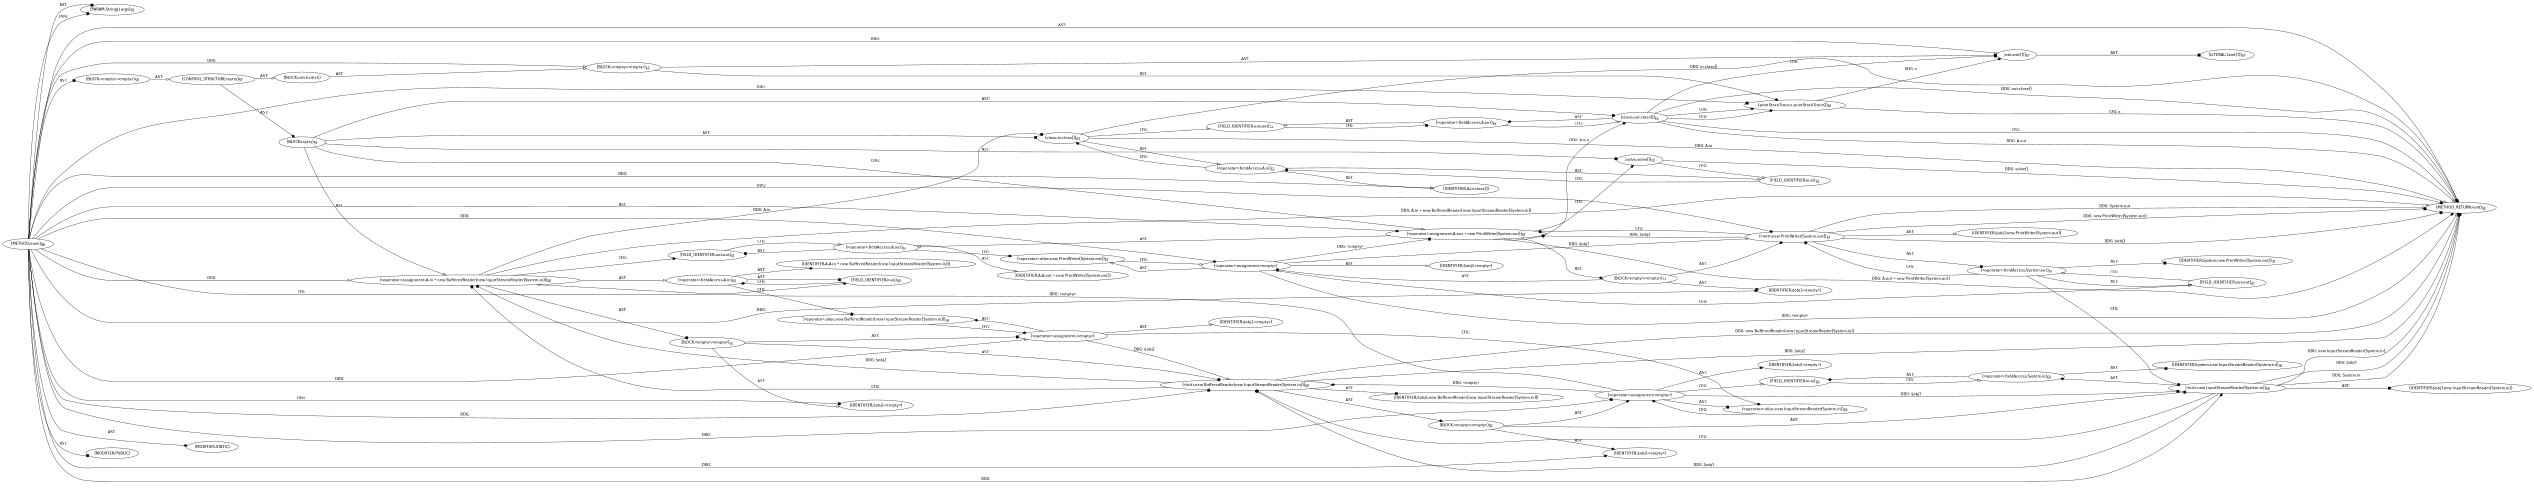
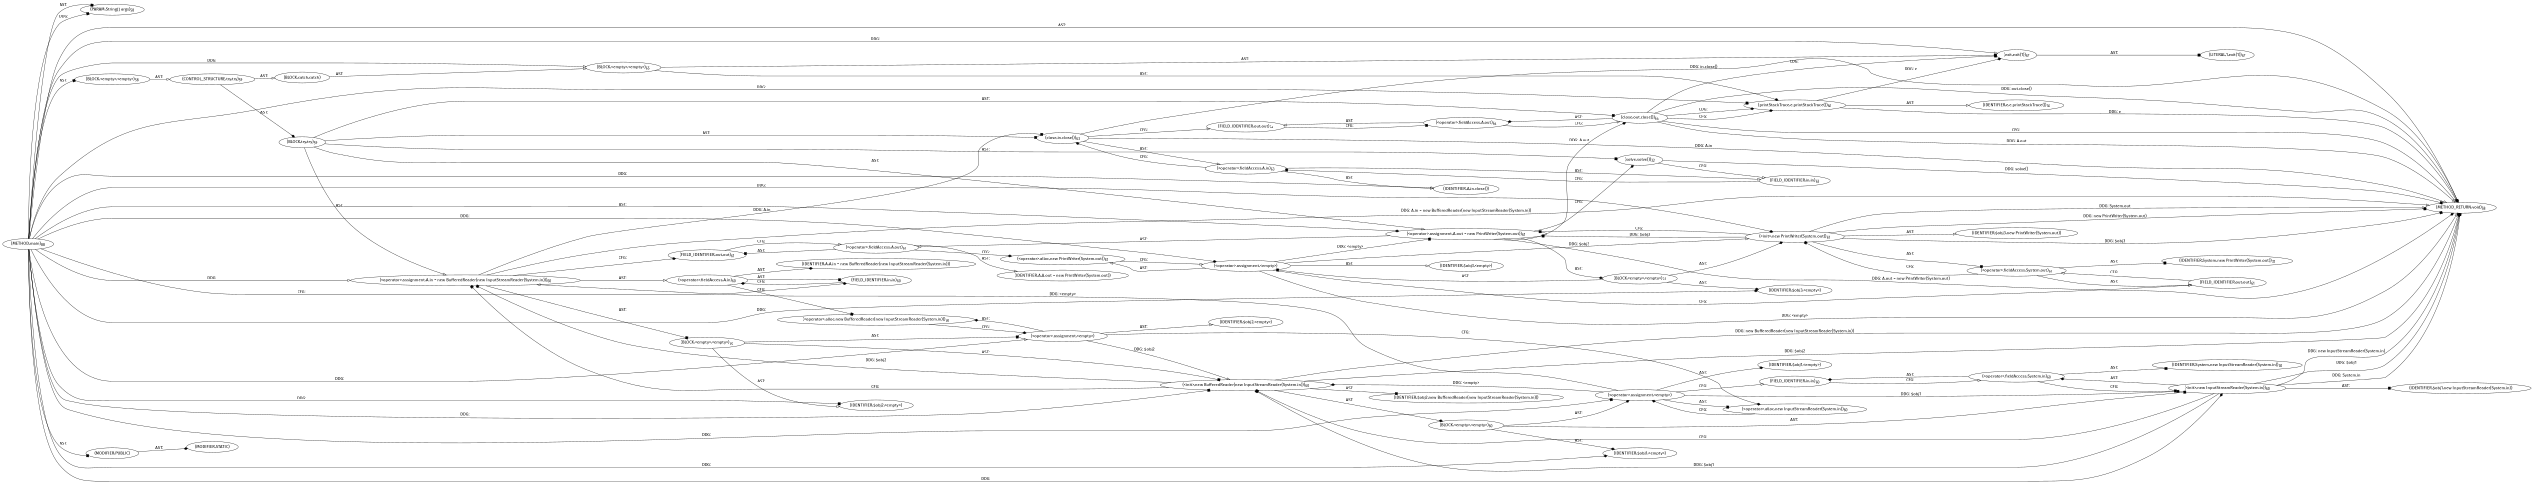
  digraph {
    fontname="Fira Sans"
    rankdir=LR
    node [fontname="Fira Sans"]
    edge [arrowhead=box fontname="Fira Sans"]
    n1 [label=<(METHOD,main)<SUB>88</SUB>>]
    n2 [label=<(PARAM,String[] args)<SUB>58</SUB>>]
    n3 [label=<(BLOCK,&lt;empty&gt;,&lt;empty&gt;)<SUB>58</SUB>>]
    n4 [label=<(&lt;operator&gt;.assignment,A.in = new BufferedReader(new InputStreamReader(System.in)))<SUB>60</SUB>>]
    n5 [label=<(FIELD_IDENTIFIER,in,in)<SUB>60</SUB>>]
    n6 [label=<(&lt;operator&gt;.assignment,&lt;empty&gt;)>]
    n7 [label=<(&lt;init&gt;,new BufferedReader(new InputStreamReader(System.in)))<SUB>60</SUB>>]
    n8 [label=<(&lt;operator&gt;.assignment,&lt;empty&gt;)>]
    n9 [label=<(&lt;init&gt;,new InputStreamReader(System.in))<SUB>60</SUB>>]
    n10 [label=<(IDENTIFIER,$obj1,&lt;empty&gt;)>]
    n11 [label=<(IDENTIFIER,$obj2,&lt;empty&gt;)>]
    n12 [label=<(&lt;operator&gt;.assignment,A.out = new PrintWriter(System.out))<SUB>61</SUB>>]
    n13 [label=<(&lt;operator&gt;.assignment,&lt;empty&gt;)>]
    n14 [label=<(&lt;init&gt;,new PrintWriter(System.out))<SUB>61</SUB>>]
    n15 [label=<(IDENTIFIER,$obj3,&lt;empty&gt;)>]
    n16 [label=<(BLOCK,&lt;empty&gt;,&lt;empty&gt;)<SUB>65</SUB>>]
    n17 [label=<(printStackTrace,e.printStackTrace())<SUB>66</SUB>>]
    n18 [label=<(exit,exit(1))<SUB>67</SUB>>]
    n19 [label=<(MODIFIER,PUBLIC)>]
    n20 [label=<(MODIFIER,STATIC)>]
    n21 [label=<(METHOD_RETURN,void)<SUB>58</SUB>>]
    n22 [label=<(IDENTIFIER,A,in.close())>]
    n23 [label=<(CONTROL_STRUCTURE,try,try)<SUB>59</SUB>>]
    n24 [label=<(close,in.close())<SUB>63</SUB>>]
    n25 [label=<(&lt;operator&gt;.fieldAccess,A.in)<SUB>60</SUB>>]
    n26 [label=<(BLOCK,&lt;empty&gt;,&lt;empty&gt;)<SUB>60</SUB>>]
    n27 [label=<(FIELD_IDENTIFIER,out,out)<SUB>61</SUB>>]
    n28 [label=<(&lt;operator&gt;.alloc,new BufferedReader(new InputStreamReader(System.in)))<SUB>60</SUB>>]
    n29 [label=<(IDENTIFIER,$obj2,&lt;empty&gt;)>]
    n30 [label=<(&lt;operator&gt;.alloc,new InputStreamReader(System.in))<SUB>60</SUB>>]
    n31 [label=<(IDENTIFIER,$obj2,new BufferedReader(new InputStreamReader(System.in)))>]
    n32 [label=<(BLOCK,&lt;empty&gt;,&lt;empty&gt;)<SUB>60</SUB>>]
    n33 [label=<(IDENTIFIER,$obj1,&lt;empty&gt;)>]
    n34 [label=<(FIELD_IDENTIFIER,in,in)<SUB>60</SUB>>]
    n35 [label=<(IDENTIFIER,$obj1,new InputStreamReader(System.in))>]
    n36 [label=<(&lt;operator&gt;.fieldAccess,System.in)<SUB>60</SUB>>]
    n37 [label=<(solve,solve())<SUB>32</SUB>>]
    n38 [label=<(close,out.close())<SUB>64</SUB>>]
    n39 [label=<(&lt;operator&gt;.fieldAccess,A.out)<SUB>61</SUB>>]
    n40 [label=<(BLOCK,&lt;empty&gt;,&lt;empty&gt;)<SUB>61</SUB>>]
    n41 [label=<(&lt;operator&gt;.alloc,new PrintWriter(System.out))<SUB>61</SUB>>]
    n42 [label=<(IDENTIFIER,$obj3,&lt;empty&gt;)>]
    n43 [label=<(FIELD_IDENTIFIER,out,out)<SUB>61</SUB>>]
    n44 [label=<(IDENTIFIER,$obj3,new PrintWriter(System.out))>]
    n45 [label=<(&lt;operator&gt;.fieldAccess,System.out)<SUB>61</SUB>>]
    n46 [label=<(FIELD_IDENTIFIER,in,in)<SUB>63</SUB>>]
+   n47 [label=<(IDENTIFIER,e,e.printStackTrace())<SUB>66</SUB>>]
    n48 [label=<(LITERAL,1,exit(1))<SUB>67</SUB>>]
    n49 [label=<(BLOCK,try,try)<SUB>59</SUB>>]
    n50 [label=<(BLOCK,catch,catch)>]
    n51 [label=<(&lt;operator&gt;.fieldAccess,A.in)<SUB>63</SUB>>]
    n52 [label=<(FIELD_IDENTIFIER,out,out)<SUB>64</SUB>>]
    n53 [label=<(&lt;operator&gt;.fieldAccess,A.out)<SUB>64</SUB>>]
    n54 [label=<(IDENTIFIER,A,A.in = new BufferedReader(new InputStreamReader(System.in)))>]
    n55 [label=<(IDENTIFIER,System,new InputStreamReader(System.in))<SUB>60</SUB>>]
    n56 [label=<(IDENTIFIER,A,A.out = new PrintWriter(System.out))>]
    n57 [label=<(IDENTIFIER,System,new PrintWriter(System.out))<SUB>31</SUB>>]
    n1 -> n2 [label="AST: "]
    n1 -> n2 [label="DDG: "]
    n1 -> n3 [label="AST: "]
    n1 -> n4 [arrowhead=onormal label="DDG: "]
    n1 -> n5 [arrowhead=diamond label="CFG: "]
    n1 -> n6 [arrowhead=onormal label="DDG: "]
    n1 -> n7 [label="DDG: "]
    n1 -> n8 [label="DDG: "]
    n1 -> n9 [arrowhead=diamond label="DDG: "]
    n1 -> n10 [arrowhead=diamond label="DDG: "]
    n1 -> n11 [label="DDG: "]
    n1 -> n12 [arrowhead=diamond label="AST: "]
    n1 -> n13 [arrowhead=diamond label="DDG: "]
    n1 -> n14 [arrowhead=diamond label="DDG: "]
    n1 -> n15 [arrowhead=diamond label="DDG: "]
    n1 -> n16 [arrowhead=onormal label="DDG: "]
    n1 -> n17 [label="DDG: "]
    n1 -> n18 [arrowhead=onormal label="DDG: "]
    n1 -> n19 [label="AST: "]
-   n1 -> n20 [arrowhead=diamond label="AST: "]
+   n19 -> n20 [arrowhead=diamond label="AST: "]
    n1 -> n21 [arrowhead=onormal label="AST: "]
    n1 -> n22 [arrowhead=onormal label="DDG: "]
    n3 -> n23 [arrowhead=onormal label="AST: "]
    n4 -> n21 [arrowhead=onormal label="DDG: A.in = new BufferedReader(new InputStreamReader(System.in))"]
    n4 -> n24 [label="DDG: A.in"]
    n4 -> n25 [arrowhead=onormal label="AST: "]
    n4 -> n26 [label="AST: "]
    n4 -> n27 [arrowhead=diamond label="CFG: "]
    n5 -> n25 [arrowhead=diamond label="CFG: "]
    n6 -> n7 [arrowhead=onormal label="DDG: $obj2"]
    n6 -> n28 [arrowhead=diamond label="AST: "]
    n6 -> n29 [arrowhead=onormal label="AST: "]
    n6 -> n30 [arrowhead=diamond label="CFG: "]
    n7 -> n4 [label="CFG: "]
    n7 -> n4 [label="DDG: $obj2"]
    n7 -> n21 [arrowhead=diamond label="DDG: $obj2"]
    n7 -> n21 [label="DDG: new BufferedReader(new InputStreamReader(System.in))"]
    n7 -> n31 [label="AST: "]
    n7 -> n32 [arrowhead=diamond label="AST: "]
    n8 -> n4 [arrowhead=onormal label="DDG: &lt;empty&gt;"]
    n8 -> n7 [arrowhead=diamond label="DDG: &lt;empty&gt;"]
    n8 -> n9 [label="DDG: $obj1"]
    n8 -> n30 [label="AST: "]
    n8 -> n33 [arrowhead=diamond label="AST: "]
    n8 -> n34 [arrowhead=onormal label="CFG: "]
    n9 -> n7 [label="CFG: "]
    n9 -> n7 [label="DDG: $obj1"]
    n9 -> n21 [arrowhead=diamond label="DDG: $obj1"]
    n9 -> n21 [label="DDG: System.in"]
    n9 -> n21 [arrowhead=diamond label="DDG: new InputStreamReader(System.in)"]
    n9 -> n35 [label="AST: "]
    n9 -> n36 [arrowhead=diamond label="AST: "]
    n12 -> n21 [arrowhead=diamond label="DDG: A.out = new PrintWriter(System.out)"]
    n12 -> n37 [arrowhead=diamond label="CFG: "]
    n12 -> n38 [arrowhead=diamond label="DDG: A.out"]
    n12 -> n39 [arrowhead=onormal label="AST: "]
    n12 -> n40 [arrowhead=diamond label="AST: "]
    n13 -> n12 [label="DDG: &lt;empty&gt;"]
    n13 -> n14 [arrowhead=onormal label="DDG: $obj3"]
    n13 -> n21 [arrowhead=onormal label="DDG: &lt;empty&gt;"]
    n13 -> n41 [arrowhead=onormal label="AST: "]
    n13 -> n42 [arrowhead=onormal label="AST: "]
    n13 -> n43 [arrowhead=onormal label="CFG: "]
    n14 -> n12 [label="CFG: "]
    n14 -> n12 [label="DDG: $obj3"]
    n14 -> n21 [label="DDG: $obj3"]
    n14 -> n21 [arrowhead=onormal label="DDG: System.out"]
    n14 -> n21 [label="DDG: new PrintWriter(System.out)"]
    n14 -> n44 [arrowhead=onormal label="AST: "]
    n14 -> n45 [label="AST: "]
    n16 -> n17 [arrowhead=diamond label="AST: "]
    n16 -> n18 [label="AST: "]
    n17 -> n18 [arrowhead=diamond label="DDG: e"]
-   n17 -> n21 [arrowhead=diamond label="CFG: e"]
+   n17 -> n21 [arrowhead=diamond label="DDG: e"]
+   n17 -> n47 [arrowhead=onormal label="AST: "]
    n18 -> n48 [label="AST: "]
    n23 -> n49 [arrowhead=diamond label="AST: "]
    n23 -> n50 [arrowhead=onormal label="AST: "]
    n24 -> n21 [arrowhead=onormal label="DDG: A.in"]
    n24 -> n21 [arrowhead=diamond label="DDG: in.close()"]
    n24 -> n51 [arrowhead=onormal label="AST: "]
    n24 -> n52 [arrowhead=onormal label="CFG: "]
    n25 -> n5 [label="AST: "]
    n25 -> n28 [label="CFG: "]
    n25 -> n54 [arrowhead=diamond label="AST: "]
    n26 -> n6 [label="AST: "]
    n26 -> n7 [label="AST: "]
    n26 -> n11 [arrowhead=onormal label="AST: "]
    n27 -> n39 [arrowhead=onormal label="CFG: "]
    n28 -> n6 [arrowhead=diamond label="CFG: "]
    n30 -> n8 [arrowhead=diamond label="CFG: "]
    n32 -> n8 [arrowhead=diamond label="AST: "]
    n32 -> n9 [label="AST: "]
    n32 -> n10 [arrowhead=diamond label="AST: "]
    n34 -> n36 [arrowhead=onormal label="CFG: "]
-   n45 -> n9 [label="CFG: "]
+   n36 -> n9 [label="CFG: "]
    n36 -> n34 [arrowhead=diamond label="AST: "]
    n36 -> n55 [label="AST: "]
    n37 -> n21 [label="DDG: solve()"]
    n37 -> n46 [arrowhead=onormal label="CFG: "]
    n38 -> n17 [arrowhead=diamond label="CFG: "]
    n38 -> n17 [arrowhead=diamond label="CDG: "]
    n38 -> n18 [label="CDG: "]
    n38 -> n21 [arrowhead=onormal label="CFG: "]
    n38 -> n21 [arrowhead=onormal label="DDG: A.out"]
    n38 -> n21 [arrowhead=onormal label="DDG: out.close()"]
    n38 -> n53 [arrowhead=diamond label="AST: "]
    n39 -> n27 [label="AST: "]
    n39 -> n41 [arrowhead=diamond label="CFG: "]
    n39 -> n56 [arrowhead=onormal label="AST: "]
    n40 -> n13 [label="AST: "]
    n40 -> n14 [arrowhead=diamond label="AST: "]
    n40 -> n15 [arrowhead=diamond label="AST: "]
    n41 -> n13 [arrowhead=onormal label="CFG: "]
    n43 -> n45 [arrowhead=onormal label="CFG: "]
    n45 -> n14 [label="CFG: "]
    n45 -> n43 [arrowhead=onormal label="AST: "]
    n45 -> n57 [label="AST: "]
    n46 -> n51 [label="CFG: "]
    n49 -> n4 [arrowhead=onormal label="AST: "]
-   n49 -> n12 [arrowhead=onormal label="CDG: "]
+   n49 -> n12 [arrowhead=onormal label="AST: "]
    n49 -> n24 [label="AST: "]
    n49 -> n37 [label="AST: "]
    n49 -> n38 [label="AST: "]
    n50 -> n16 [arrowhead=onormal label="AST: "]
    n51 -> n22 [arrowhead=onormal label="AST: "]
    n51 -> n24 [arrowhead=diamond label="CFG: "]
    n51 -> n46 [arrowhead=onormal label="AST: "]
    n52 -> n53 [label="CFG: "]
    n53 -> n38 [arrowhead=onormal label="CFG: "]
    n53 -> n52 [arrowhead=onormal label="AST: "]
  }
